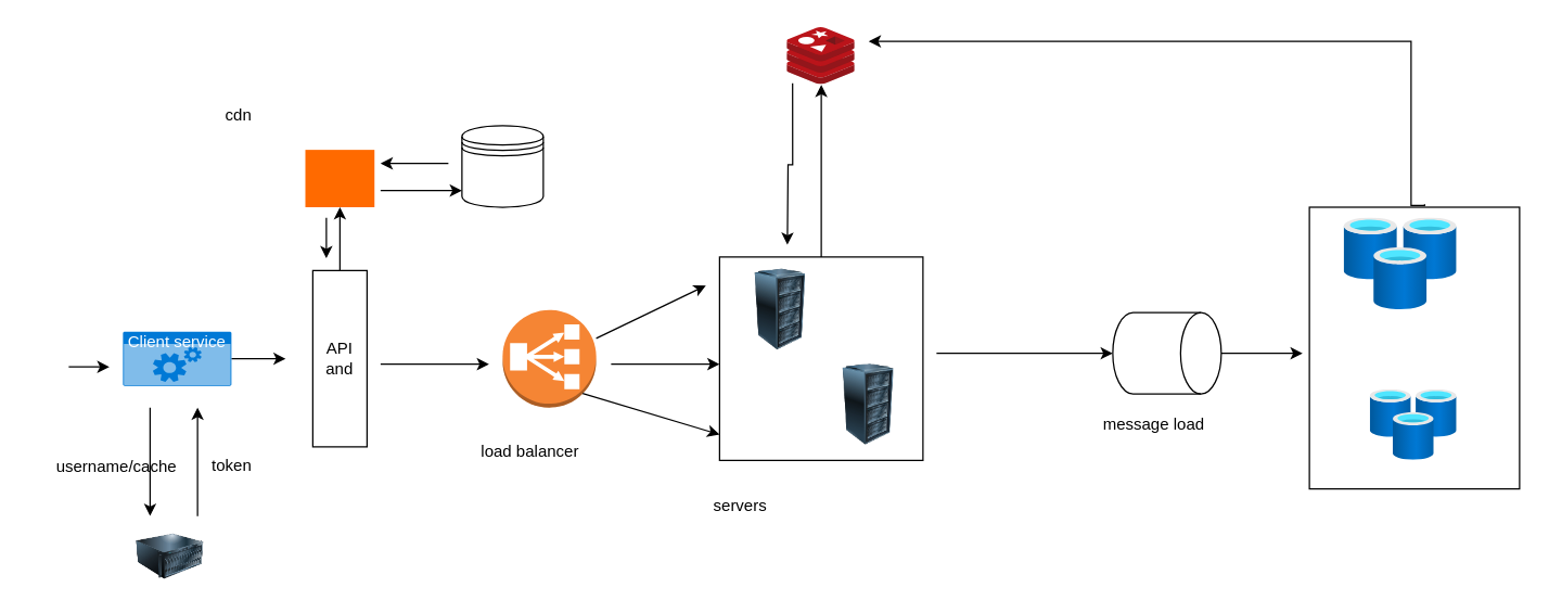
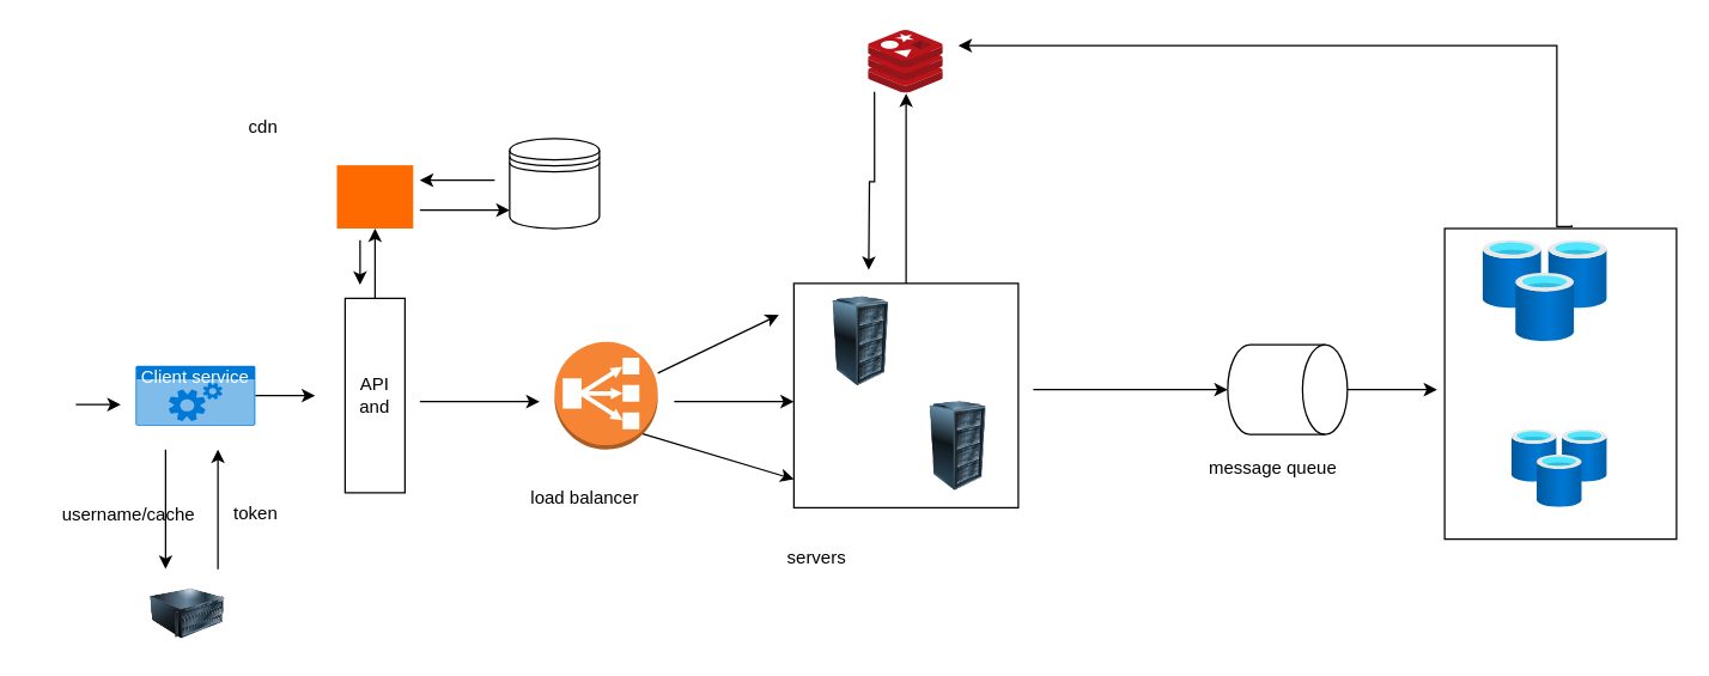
  <mxCell id="0" />
  <mxCell id="1" parent="0" />
  <mxCell id="2" value="" style="endArrow=classic;html=1;rounded=0;" edge="1" parent="1"><mxGeometry width="50" height="50" relative="1" as="geometry"><mxPoint x="280" y="268" as="sourcePoint" /><mxPoint x="360" y="268" as="targetPoint" /></mxGeometry></mxCell>
  <mxCell id="3" value="" style="outlineConnect=0;dashed=0;verticalLabelPosition=bottom;verticalAlign=top;align=center;html=1;shape=mxgraph.aws3.classic_load_balancer;fillColor=#F58534;gradientColor=none;" vertex="1" parent="1"><mxGeometry x="370" y="228" width="69" height="72" as="geometry" /></mxCell>
  <mxCell id="4" value="" style="endArrow=classic;html=1;rounded=0;" edge="1" parent="1"><mxGeometry width="50" height="50" relative="1" as="geometry"><mxPoint x="450" y="268" as="sourcePoint" /><mxPoint x="530" y="268" as="targetPoint" /><Array as="points"><mxPoint x="500" y="268" /></Array></mxGeometry></mxCell>
  <mxCell id="5" value="" style="image;html=1;image=img/lib/clip_art/computers/Server_Rack_128x128.png" vertex="1" parent="1"><mxGeometry x="545" y="198" width="60" height="60" as="geometry" /></mxCell>
  <mxCell id="6" value="" style="image;html=1;image=img/lib/clip_art/computers/Server_Rack_128x128.png" vertex="1" parent="1"><mxGeometry x="605" y="268" width="70" height="60" as="geometry" /></mxCell>
  <mxCell id="7" style="edgeStyle=orthogonalEdgeStyle;rounded=0;orthogonalLoop=1;jettySize=auto;html=1;" edge="1" parent="1" source="8" target="34"><mxGeometry relative="1" as="geometry"><mxPoint x="605" y="90" as="targetPoint" /></mxGeometry></mxCell>
  <mxCell id="8" value="" style="whiteSpace=wrap;html=1;aspect=fixed;fillColor=none;" vertex="1" parent="1"><mxGeometry x="530" y="189" width="150" height="150" as="geometry" /></mxCell>
  <mxCell id="9" value="" style="edgeStyle=orthogonalEdgeStyle;rounded=0;orthogonalLoop=1;jettySize=auto;html=1;" edge="1" parent="1" source="10" target="21"><mxGeometry relative="1" as="geometry"><mxPoint x="250" y="150" as="targetPoint" /></mxGeometry></mxCell>
  <mxCell id="10" value="API and" style="rounded=0;whiteSpace=wrap;html=1;fillColor=none;" vertex="1" parent="1"><mxGeometry x="230" y="199" width="40" height="130" as="geometry" /></mxCell>
  <mxCell id="11" value="" style="endArrow=classic;html=1;rounded=0;" edge="1" parent="1"><mxGeometry width="50" height="50" relative="1" as="geometry"><mxPoint x="50" y="270" as="sourcePoint" /><mxPoint x="80" y="270" as="targetPoint" /></mxGeometry></mxCell>
  <mxCell id="12" value="" style="image;html=1;image=img/lib/clip_art/computers/Server_128x128.png" vertex="1" parent="1"><mxGeometry x="100" y="390" width="50" height="40" as="geometry" /></mxCell>
  <mxCell id="13" value="" style="endArrow=classic;html=1;rounded=0;" edge="1" parent="1"><mxGeometry width="50" height="50" relative="1" as="geometry"><mxPoint x="110" y="300" as="sourcePoint" /><mxPoint x="110" y="380" as="targetPoint" /></mxGeometry></mxCell>
  <mxCell id="14" value="username/cache" style="text;html=1;align=center;verticalAlign=middle;resizable=0;points=[];autosize=1;strokeColor=none;fillColor=none;" vertex="1" parent="1"><mxGeometry x="20" y="329" width="130" height="30" as="geometry" /></mxCell>
  <mxCell id="15" value="" style="endArrow=classic;html=1;rounded=0;" edge="1" parent="1"><mxGeometry width="50" height="50" relative="1" as="geometry"><mxPoint x="145" y="380" as="sourcePoint" /><mxPoint x="145" y="300" as="targetPoint" /></mxGeometry></mxCell>
  <mxCell id="16" value="token" style="text;html=1;align=center;verticalAlign=middle;resizable=0;points=[];autosize=1;strokeColor=none;fillColor=none;" vertex="1" parent="1"><mxGeometry x="145" y="328" width="50" height="30" as="geometry" /></mxCell>
  <mxCell id="17" style="edgeStyle=orthogonalEdgeStyle;rounded=0;orthogonalLoop=1;jettySize=auto;html=1;" edge="1" parent="1" source="18"><mxGeometry relative="1" as="geometry"><mxPoint x="210" y="264" as="targetPoint" /></mxGeometry></mxCell>
  <mxCell id="18" value="Client service" style="html=1;whiteSpace=wrap;strokeColor=none;fillColor=#0079D6;labelPosition=center;verticalLabelPosition=middle;verticalAlign=top;align=center;fontSize=12;outlineConnect=0;spacingTop=-6;fontColor=#FFFFFF;sketch=0;shape=mxgraph.sitemap.services;" vertex="1" parent="1"><mxGeometry x="90" y="244" width="80" height="40" as="geometry" /></mxCell>
  <mxCell id="19" value="" style="endArrow=classic;html=1;rounded=0;" edge="1" parent="1"><mxGeometry width="50" height="50" relative="1" as="geometry"><mxPoint x="439" y="249" as="sourcePoint" /><mxPoint x="520" y="210" as="targetPoint" /></mxGeometry></mxCell>
  <mxCell id="20" value="" style="endArrow=classic;html=1;rounded=0;exitX=0.855;exitY=0.855;exitDx=0;exitDy=0;exitPerimeter=0;entryX=0;entryY=0.873;entryDx=0;entryDy=0;entryPerimeter=0;" edge="1" parent="1" source="3" target="8"><mxGeometry width="50" height="50" relative="1" as="geometry"><mxPoint x="450" y="329" as="sourcePoint" /><mxPoint x="531" y="290" as="targetPoint" /></mxGeometry></mxCell>
  <mxCell id="21" value="" style="points=[];aspect=fixed;html=1;align=center;shadow=0;dashed=0;fillColor=#FF6A00;strokeColor=none;shape=mxgraph.alibaba_cloud.cdn_content_distribution_network;" vertex="1" parent="1"><mxGeometry x="224.5" y="110" width="51" height="42.3" as="geometry" /></mxCell>
  <mxCell id="22" value="cdn" style="text;html=1;align=center;verticalAlign=middle;resizable=0;points=[];autosize=1;strokeColor=none;fillColor=none;" vertex="1" parent="1"><mxGeometry x="154.5" y="70" width="40" height="30" as="geometry" /></mxCell>
  <mxCell id="23" value="" style="endArrow=classic;html=1;rounded=0;" edge="1" parent="1"><mxGeometry width="50" height="50" relative="1" as="geometry"><mxPoint x="240" y="160" as="sourcePoint" /><mxPoint x="240" y="190" as="targetPoint" /></mxGeometry></mxCell>
  <mxCell id="24" value="" style="endArrow=classic;html=1;rounded=0;" edge="1" parent="1"><mxGeometry width="50" height="50" relative="1" as="geometry"><mxPoint x="280" y="140" as="sourcePoint" /><mxPoint x="340" y="140" as="targetPoint" /></mxGeometry></mxCell>
  <mxCell id="25" value="" style="shape=datastore;whiteSpace=wrap;html=1;" vertex="1" parent="1"><mxGeometry x="340" y="92.3" width="60" height="60" as="geometry" /></mxCell>
  <mxCell id="26" value="" style="endArrow=classic;html=1;rounded=0;" edge="1" parent="1"><mxGeometry width="50" height="50" relative="1" as="geometry"><mxPoint x="330" y="120" as="sourcePoint" /><mxPoint x="280" y="120" as="targetPoint" /></mxGeometry></mxCell>
  <mxCell id="27" value="" style="endArrow=classic;html=1;rounded=0;" edge="1" parent="1" target="29"><mxGeometry width="50" height="50" relative="1" as="geometry"><mxPoint x="690" y="260" as="sourcePoint" /><mxPoint x="840" y="260" as="targetPoint" /></mxGeometry></mxCell>
  <mxCell id="28" value="" style="edgeStyle=orthogonalEdgeStyle;rounded=0;orthogonalLoop=1;jettySize=auto;html=1;" edge="1" parent="1" source="29"><mxGeometry relative="1" as="geometry"><mxPoint x="960" y="260" as="targetPoint" /></mxGeometry></mxCell>
  <mxCell id="29" value="" style="shape=cylinder3;whiteSpace=wrap;html=1;boundedLbl=1;backgroundOutline=1;size=15;rotation=90;" vertex="1" parent="1"><mxGeometry x="830" y="220" width="60" height="80" as="geometry" /></mxCell>
- <mxCell id="30" value="message load" style="text;html=1;align=center;verticalAlign=middle;resizable=0;points=[];autosize=1;strokeColor=none;fillColor=none;" vertex="1" parent="1"><mxGeometry x="795" y="298" width="110" height="30" as="geometry" /></mxCell>
+ <mxCell id="30" value="message queue" style="text;html=1;align=center;verticalAlign=middle;resizable=0;points=[];autosize=1;strokeColor=none;fillColor=none;" vertex="1" parent="1"><mxGeometry x="795" y="298" width="110" height="30" as="geometry" /></mxCell>
  <mxCell id="31" value="servers" style="text;html=1;align=center;verticalAlign=middle;resizable=0;points=[];autosize=1;strokeColor=none;fillColor=none;" vertex="1" parent="1"><mxGeometry x="515" y="358" width="60" height="30" as="geometry" /></mxCell>
  <mxCell id="32" value="load balancer" style="text;html=1;align=center;verticalAlign=middle;resizable=0;points=[];autosize=1;strokeColor=none;fillColor=none;" vertex="1" parent="1"><mxGeometry x="340" y="318" width="100" height="30" as="geometry" /></mxCell>
  <mxCell id="33" style="edgeStyle=orthogonalEdgeStyle;rounded=0;orthogonalLoop=1;jettySize=auto;html=1;exitX=0.077;exitY=0.976;exitDx=0;exitDy=0;exitPerimeter=0;" edge="1" parent="1" source="34"><mxGeometry relative="1" as="geometry"><mxPoint x="580" y="180" as="targetPoint" /></mxGeometry></mxCell>
  <mxCell id="34" value="" style="image;sketch=0;aspect=fixed;html=1;points=[];align=center;fontSize=12;image=img/lib/mscae/Cache_Redis_Product.svg;" vertex="1" parent="1"><mxGeometry x="580" y="20" width="50" height="42" as="geometry" /></mxCell>
  <mxCell id="35" value="" style="image;aspect=fixed;html=1;points=[];align=center;fontSize=12;image=img/lib/azure2/databases/Cache_Redis.svg;" vertex="1" parent="1"><mxGeometry x="990.68" y="160.3" width="83.32" height="67.7" as="geometry" /></mxCell>
  <mxCell id="36" value="" style="image;aspect=fixed;html=1;points=[];align=center;fontSize=12;image=img/lib/azure2/databases/Cache_Redis.svg;" vertex="1" parent="1"><mxGeometry x="1010" y="287" width="64" height="52" as="geometry" /></mxCell>
  <mxCell id="37" style="edgeStyle=orthogonalEdgeStyle;rounded=0;orthogonalLoop=1;jettySize=auto;html=1;" edge="1" parent="1"><mxGeometry relative="1" as="geometry"><mxPoint x="640" y="30" as="targetPoint" /><mxPoint x="1050" y="150" as="sourcePoint" /><Array as="points"><mxPoint x="1040" y="151" /><mxPoint x="1040" y="30" /></Array></mxGeometry></mxCell>
  <mxCell id="38" value="" style="rounded=0;whiteSpace=wrap;html=1;fillColor=none;" vertex="1" parent="1"><mxGeometry x="965" y="152.3" width="155" height="207.7" as="geometry" /></mxCell>
